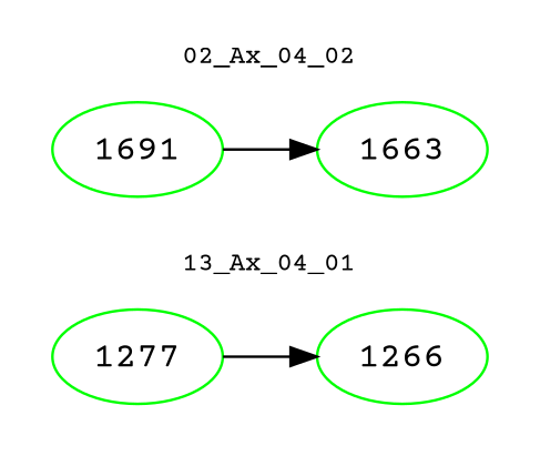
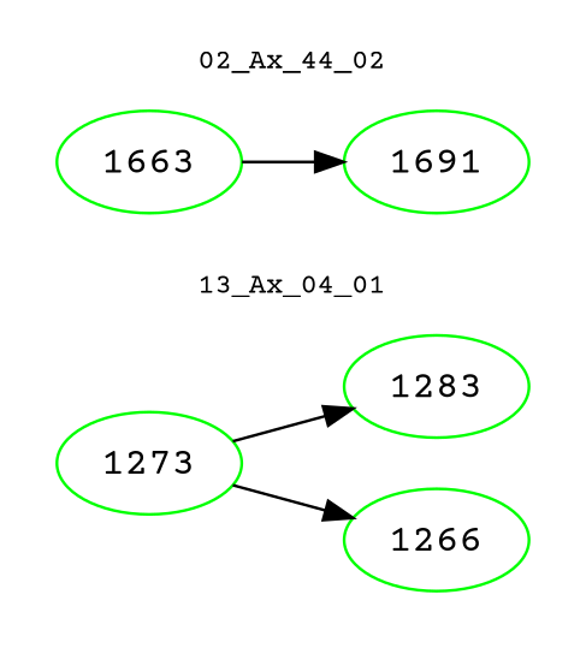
  digraph {
    fontname="Courier Prime"
    rankdir=LR
    node [color=green fontname="Courier Prime"]
    edge [color=black fontname="Courier Prime"]
-   n1 [label=1277]
+   n1 [label=1273]
    n2 [label=1266]
+   n3 [label=1283]
    n4 [label=1691]
    n5 [label=1663]
    subgraph cluster_1 {
      color=white
      fontsize=10
      label="13_Ax_04_01"
      n1
      n2
+     n3
    }
    subgraph cluster_2 {
      color=white
      fontsize=10
-     label="02_Ax_04_02"
+     label="02_Ax_44_02"
      n4
      n5
    }
    n1 -> n2
-   n4 -> n5
+   n1 -> n3
+   n5 -> n4
  }
